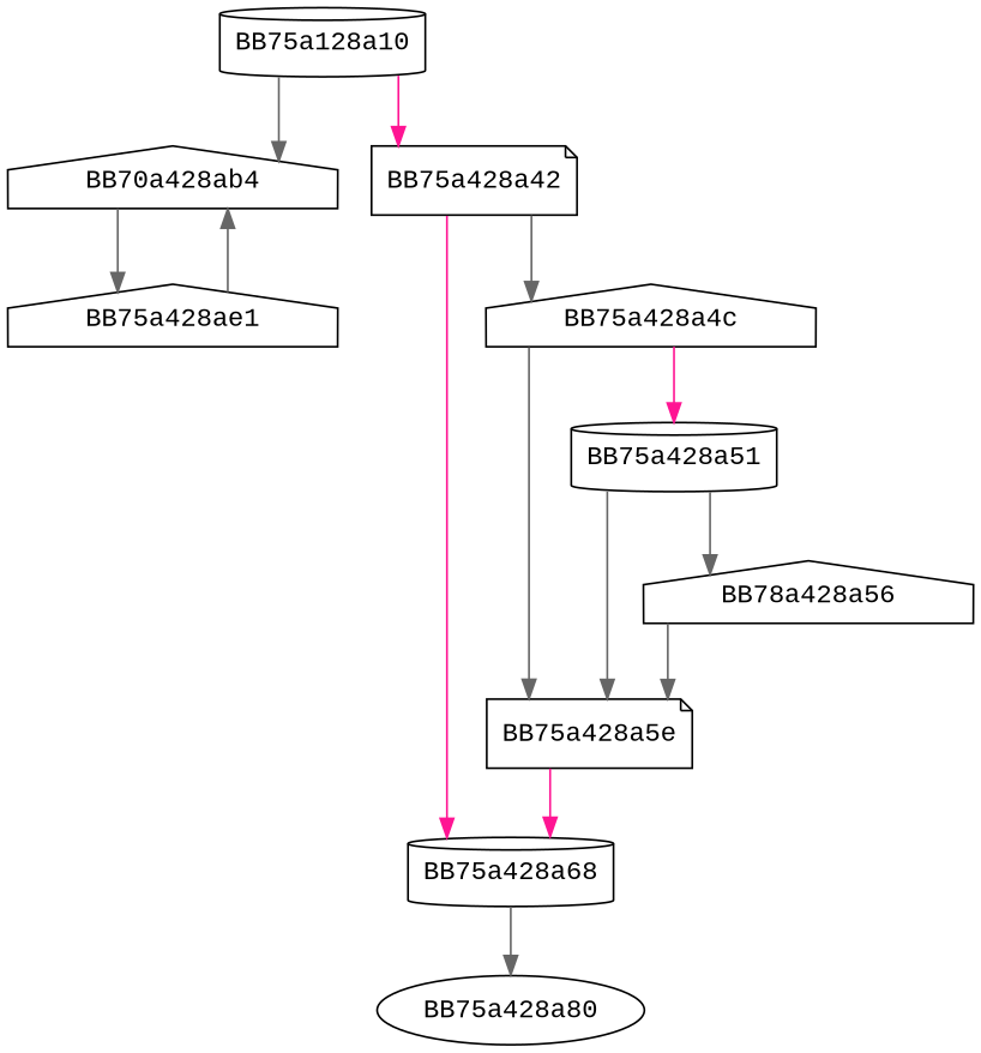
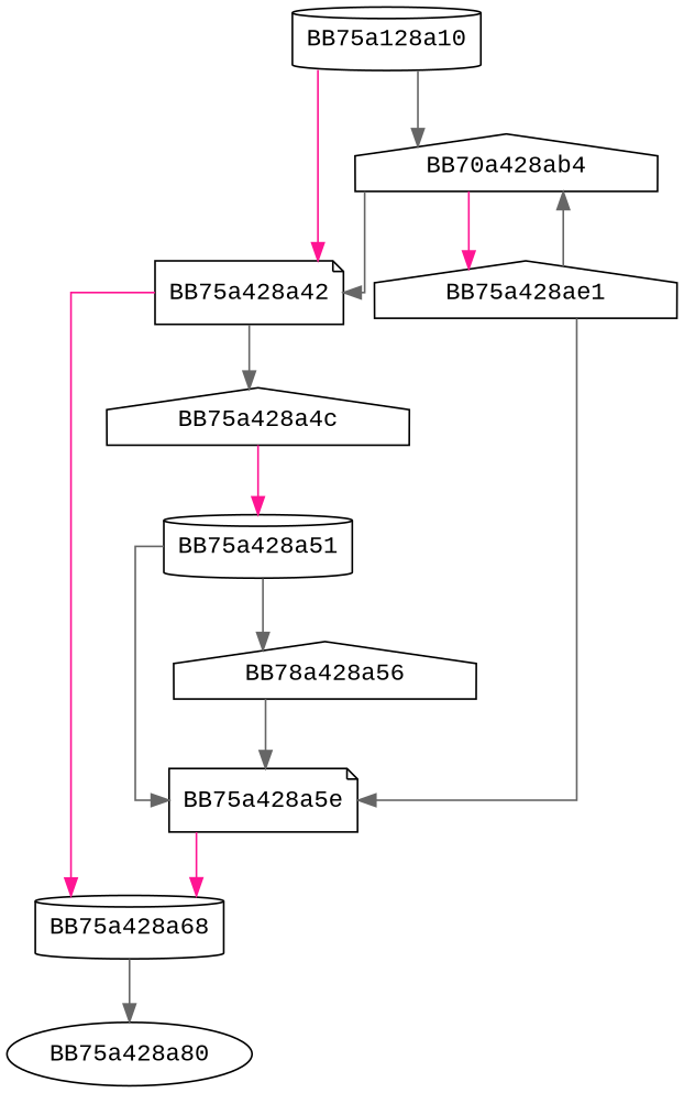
  digraph {
    fontname="Liberation Mono"
    splines=ortho
    node [fontname="Liberation Mono" shape=house]
    edge [color=gray40 fontname="Liberation Mono"]
    n1 [label=BB75a128a10 shape=cylinder]
    n2 [label=BB70a428ab4]
    BB75a428a42 [shape=note]
    BB75a428ae1
    BB75a428a68 [shape=cylinder]
    BB75a428a4c
    BB75a428a80 [shape=ellipse]
    BB75a428a5e [shape=note]
    BB75a428a51 [shape=cylinder]
    n10 [label=BB78a428a56]
    n1 -> n2
    n1 -> BB75a428a42 [color=deeppink]
-   n2 -> BB75a428ae1
+   n2 -> BB75a428a42
+   n2 -> BB75a428ae1 [color=deeppink]
    BB75a428a42 -> BB75a428a68 [color=deeppink]
    BB75a428a42 -> BB75a428a4c
    BB75a428ae1 -> n2
    BB75a428a68 -> BB75a428a80
-   BB75a428a4c -> BB75a428a5e
+   BB75a428ae1 -> BB75a428a5e
    BB75a428a4c -> BB75a428a51 [color=deeppink]
    BB75a428a5e -> BB75a428a68 [color=deeppink]
    BB75a428a51 -> BB75a428a5e
    BB75a428a51 -> n10
    n10 -> BB75a428a5e
  }
